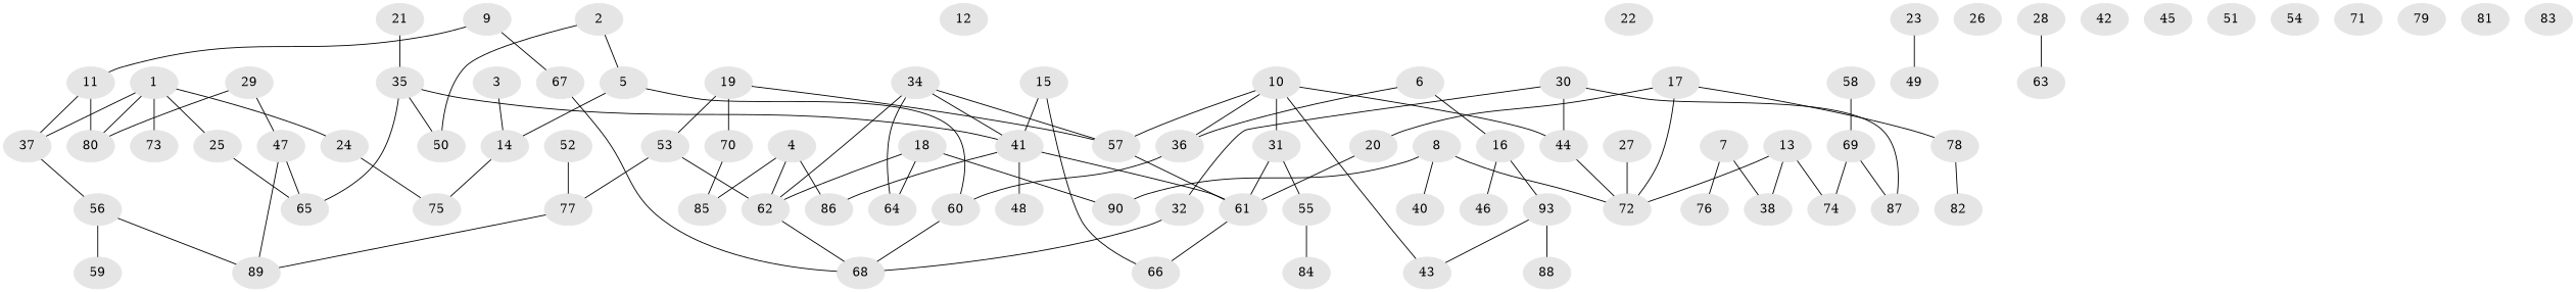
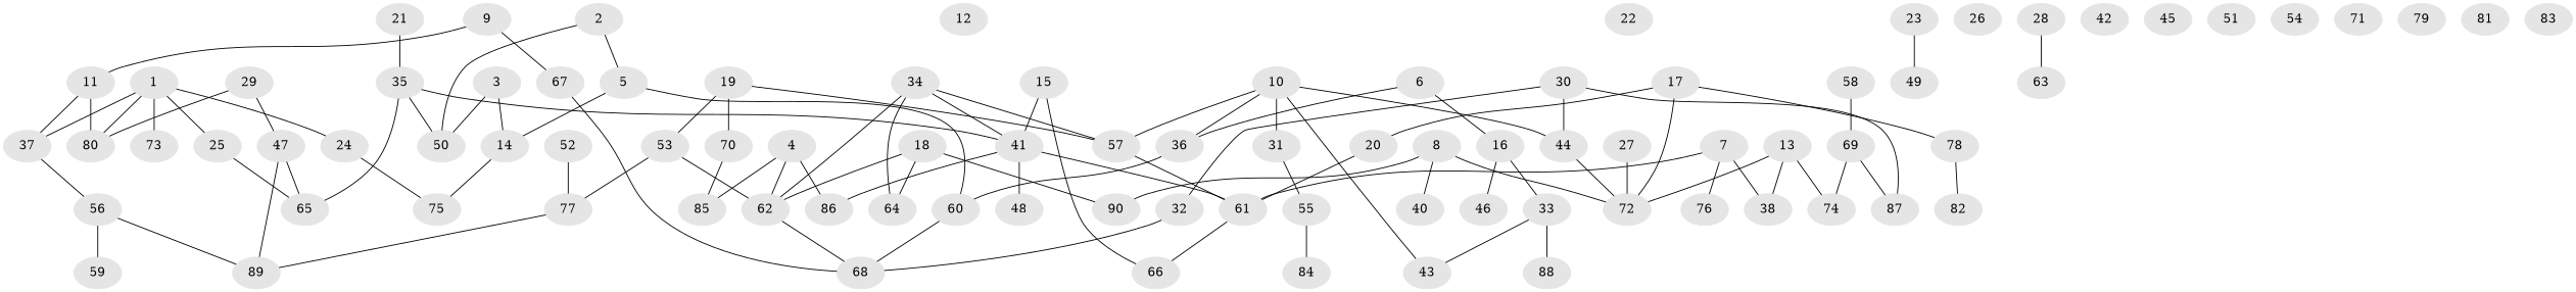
  graph {
    node [color=gray90 style=filled]
    1
    24
    25
    37
    73
    80
    75
    65
    56
    2
    5
    50
    14
    60
    3
    4
    62
    85
    86
    68
    6
    16
    36
-   33 [label=93]
+   33
    46
    7
    38
    61
    76
    66
    8
    40
    72
    90
    9
    11
    67
    10
    31
    43
    44
    57
    55
    12
    13
    74
    15
    41
    48
    88
    17
    20
    78
    82
    18
    64
    19
    53
    70
    77
    21
    35
    22
    23
    49
    26
    27
    28
    63
    29
    47
    89
    30
    32
    87
    84
    34
    59
    42
    45
    51
    52
    54
    58
    69
    71
    79
    81
    83
    1 -- 24
    1 -- 25
    1 -- 37
    1 -- 73
    1 -- 80
    24 -- 75
    25 -- 65
    37 -- 56
    56 -- 89
    56 -- 59
    2 -- 5
    2 -- 50
    5 -- 14
    5 -- 60
    14 -- 75
    60 -- 68
+   3 -- 50
    3 -- 14
    4 -- 62
    4 -- 85
    4 -- 86
    62 -- 68
    6 -- 16
    6 -- 36
    16 -- 33
    16 -- 46
    36 -- 60
    33 -- 43
    33 -- 88
    7 -- 38
-   31 -- 61
+   7 -- 61
    7 -- 76
    61 -- 66
    8 -- 40
    8 -- 72
    8 -- 90
    9 -- 11
    9 -- 67
    11 -- 37
    11 -- 80
    67 -- 68
    10 -- 36
    10 -- 31
    10 -- 43
    10 -- 44
    10 -- 57
    31 -- 55
    44 -- 72
    57 -- 61
    55 -- 84
    13 -- 38
    13 -- 72
    13 -- 74
    15 -- 66
    15 -- 41
    41 -- 86
    41 -- 61
    41 -- 48
    17 -- 72
    17 -- 20
    17 -- 78
    20 -- 61
    78 -- 82
    18 -- 62
    18 -- 90
    18 -- 64
    19 -- 57
    19 -- 53
    19 -- 70
    53 -- 62
    53 -- 77
    70 -- 85
    77 -- 89
    21 -- 35
    35 -- 65
    35 -- 50
    35 -- 41
    23 -- 49
    27 -- 72
    28 -- 63
    29 -- 80
    29 -- 47
    47 -- 65
    47 -- 89
    30 -- 44
    30 -- 32
    30 -- 87
    32 -- 68
    34 -- 62
    34 -- 57
    34 -- 41
    34 -- 64
    52 -- 77
    58 -- 69
    69 -- 74
    69 -- 87
  }
